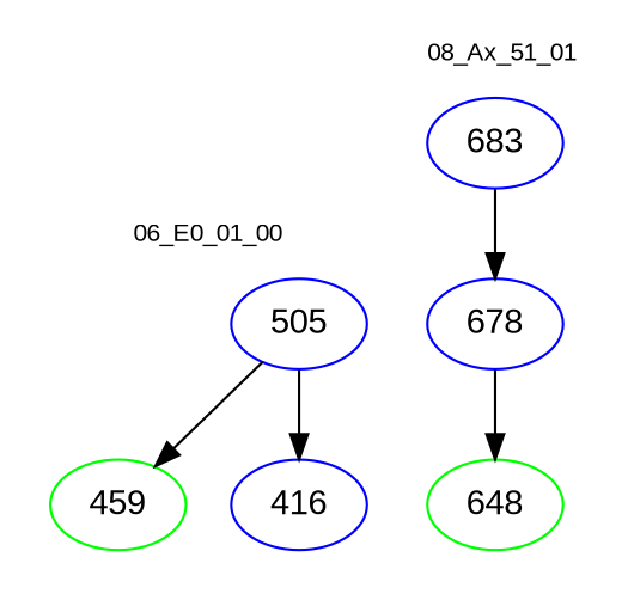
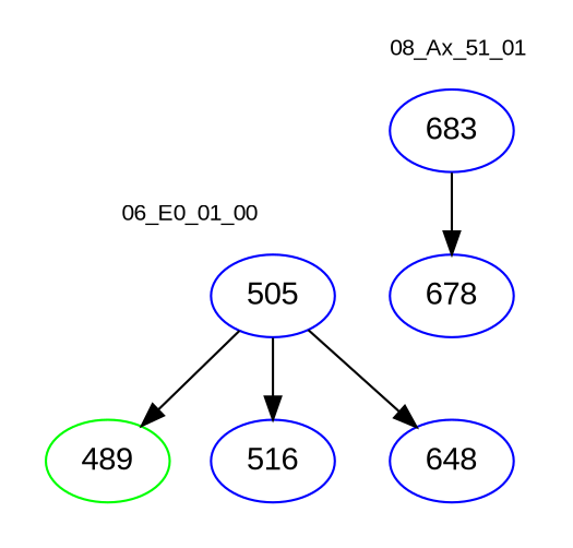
  digraph {
    fontname="Liberation Sans"
    node [color=blue fontname="Liberation Sans"]
    edge [color=black fontname="Liberation Sans"]
    n1 [label=678]
-   n2 [color=green label=648]
+   n2 [label=648]
    n3 [label=683]
    n4 [label=505]
-   n5 [color=green label=459]
-   n6 [label=416]
+   n5 [color=green label=489]
+   n6 [label=516]
    subgraph cluster_1 {
      color=white
      fontsize=10
      label="08_Ax_51_01"
      n1
      n2
      n3
    }
    subgraph cluster_2 {
      color=white
      fontsize=10
      label="06_E0_01_00"
      n4
      n5
      n6
    }
-   n1 -> n2
+   n4 -> n2
    n3 -> n1
    n4 -> n5
    n4 -> n6
  }
